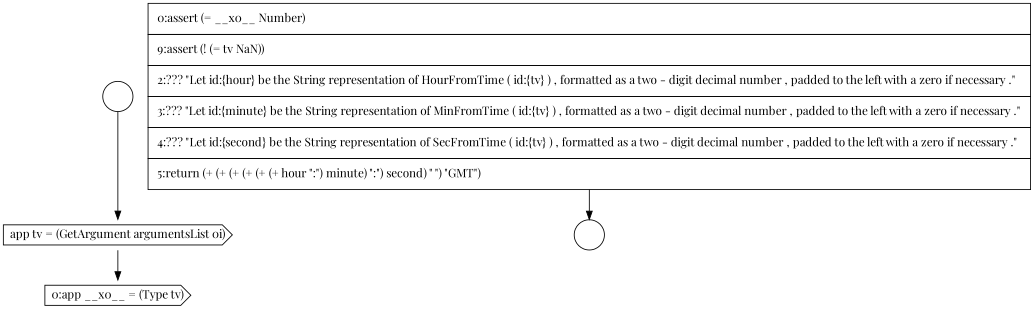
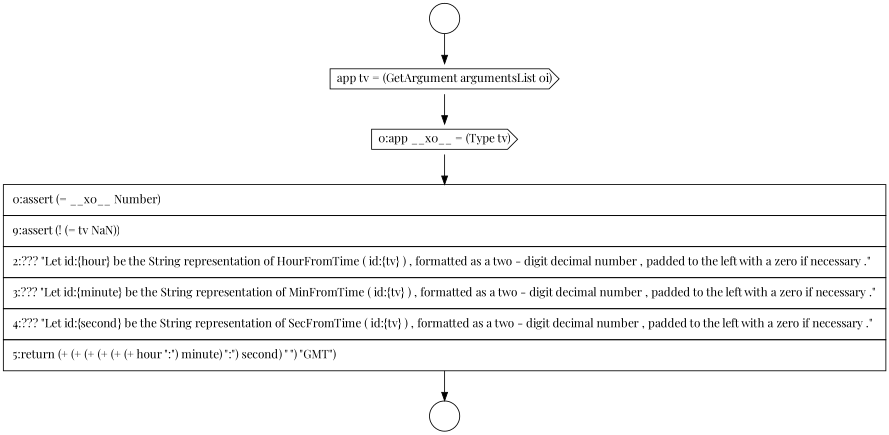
  digraph {
    fontname="Playfair Display"
    node [color=black fillcolor=white fontname="Playfair Display" shape=cds style=filled]
    edge [color=black fontname="Playfair Display"]
    n1 [label=<<font color="black">app tv = (GetArgument argumentsList 0i)</font>>]
    n2 [label=<<font color="black">0:app __x0__ = (Type tv)</font>>]
    n3 [label=<<font color="black">     <table border="0" cellborder="1" cellspacing="0" cellpadding="10">       <tr><td align="left">0:assert (= __x0__ Number)</td></tr>       <tr><td align="left">9:assert (! (= tv NaN))</td></tr>       <tr><td align="left">2:??? &quot;Let id:{hour} be the String representation of HourFromTime ( id:{tv} ) , formatted as a two - digit decimal number , padded to the left with a zero if necessary .&quot;</td></tr>       <tr><td align="left">3:??? &quot;Let id:{minute} be the String representation of MinFromTime ( id:{tv} ) , formatted as a two - digit decimal number , padded to the left with a zero if necessary .&quot;</td></tr>       <tr><td align="left">4:??? &quot;Let id:{second} be the String representation of SecFromTime ( id:{tv} ) , formatted as a two - digit decimal number , padded to the left with a zero if necessary .&quot;</td></tr>       <tr><td align="left">5:return (+ (+ (+ (+ (+ (+ hour &quot;:&quot;) minute) &quot;:&quot;) second) &quot; &quot;) &quot;GMT&quot;)</td></tr>     </table>   </font>> margin=0 shape=none]
    n4 [label=" " shape=circle]
    n5 [label=" " shape=circle]
    n1 -> n2
+   n2 -> n3
    n3 -> n4
    n5 -> n1
  }
